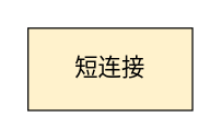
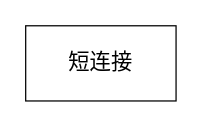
  <mxCell id="0" />
  <mxCell id="1" parent="0" />
- <mxCell id="2" value="&lt;font style=&quot;font-size: 17px;&quot;&gt;短连接&lt;/font&gt;" style="rounded=0;whiteSpace=wrap;html=1;fillColor=#fff2cc;" vertex="1" parent="1"><mxGeometry x="20" y="20" width="120" height="60" as="geometry" /></mxCell>
+ <mxCell id="2" value="&lt;font style=&quot;font-size: 17px;&quot;&gt;短连接&lt;/font&gt;" style="rounded=0;whiteSpace=wrap;html=1;" vertex="1" parent="1"><mxGeometry x="20" y="20" width="120" height="60" as="geometry" /></mxCell>
